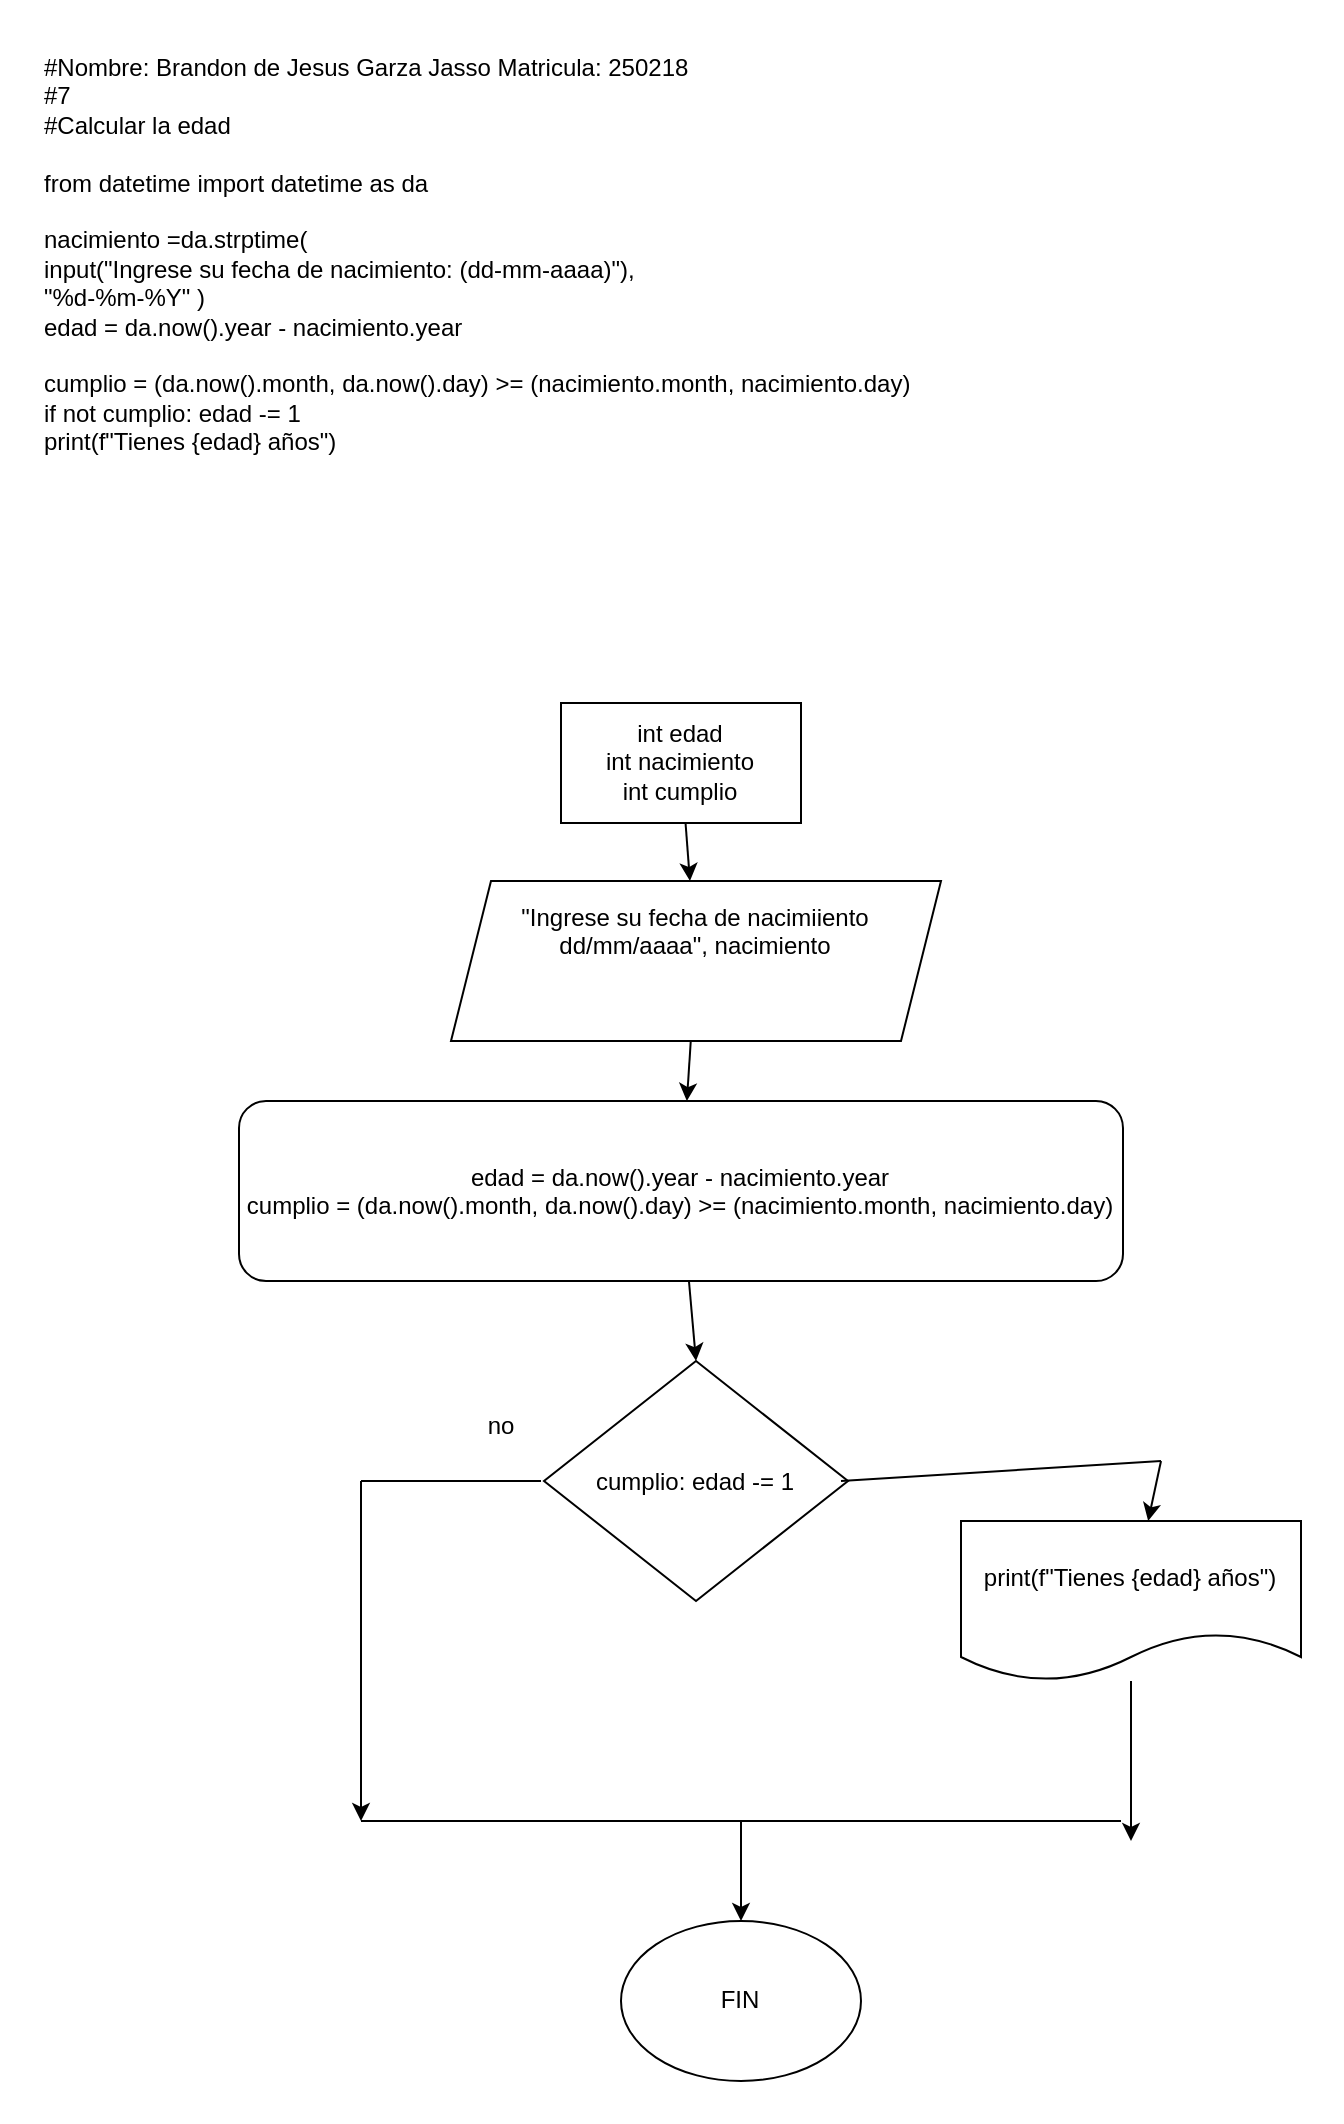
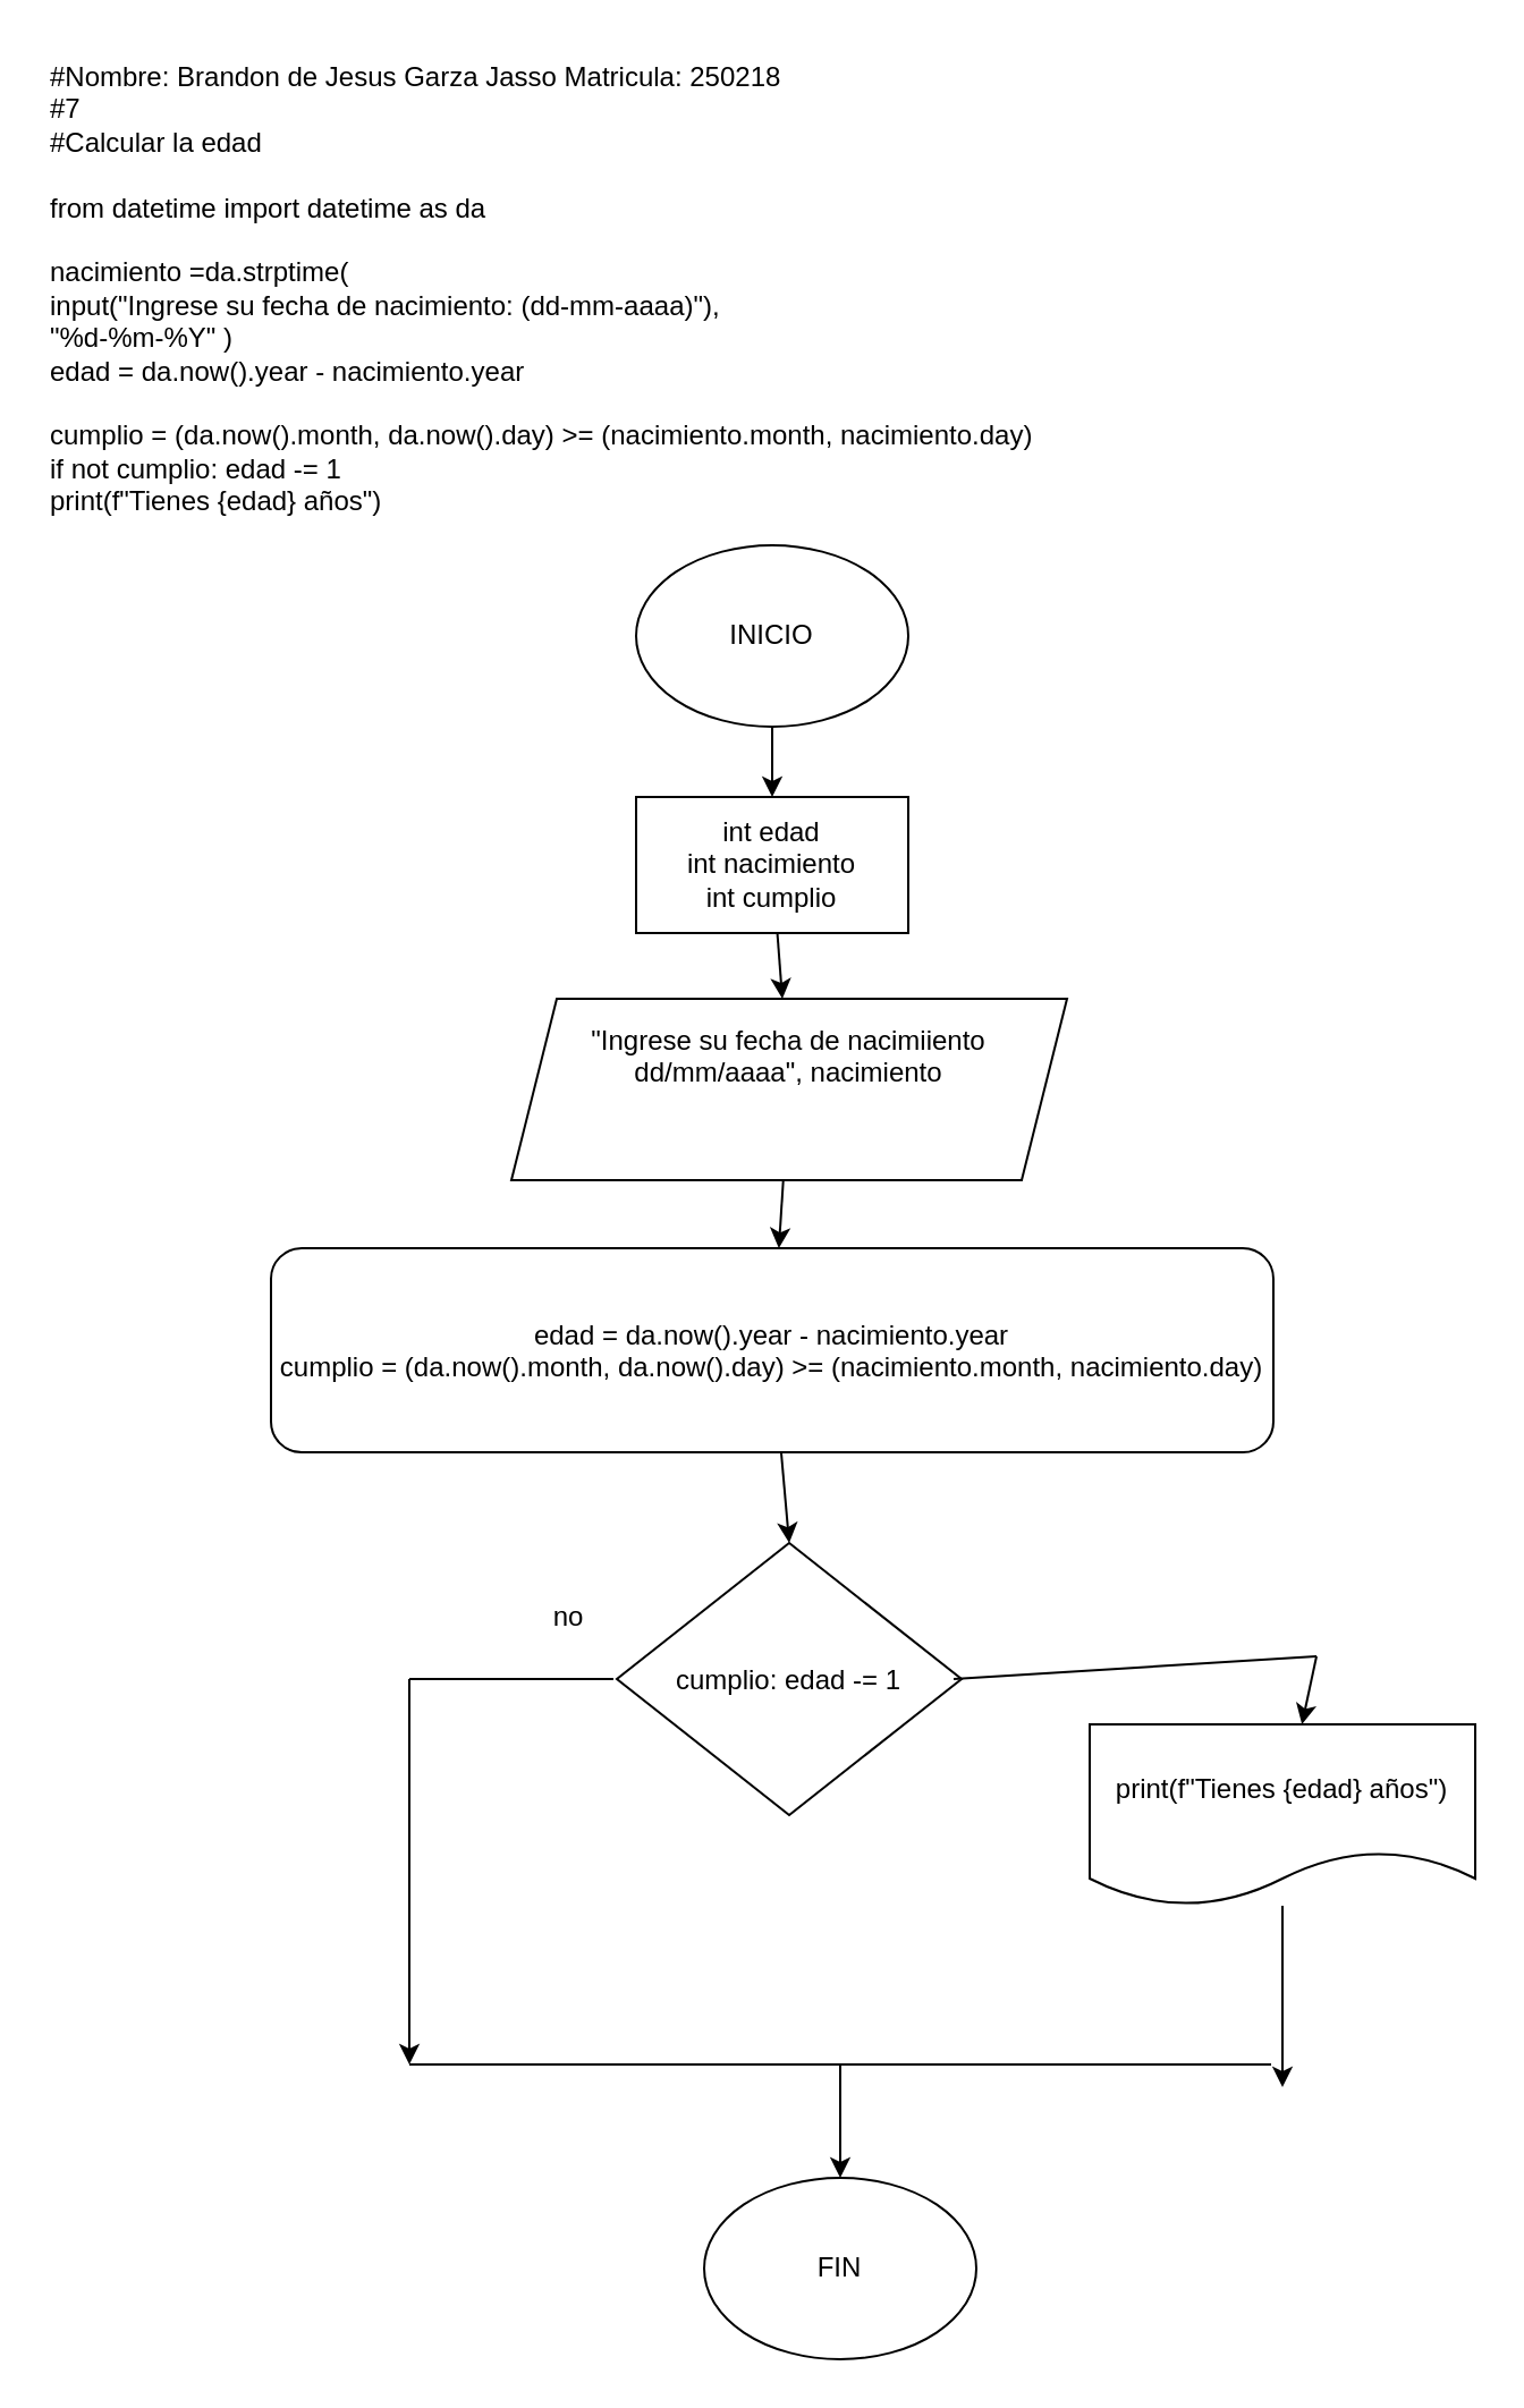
  <mxCell id="0" />
  <mxCell id="1" parent="0" />
+ <mxCell id="2" style="edgeStyle=none;html=1;entryX=0.5;entryY=0;entryDx=0;entryDy=0;" edge="1" parent="1" source="3" target="6"><mxGeometry relative="1" as="geometry" /></mxCell>
+ <mxCell id="3" value="INICIO" style="ellipse;whiteSpace=wrap;html=1;" vertex="1" parent="1"><mxGeometry x="280" y="240" width="120" height="80" as="geometry" /></mxCell>
  <mxCell id="4" value="#Nombre: Brandon de Jesus Garza Jasso            Matricula: 250218 &#10;#7 &#10;#Calcular la edad &#10; &#10;from datetime import datetime as da &#10; &#10;nacimiento =da.strptime( &#10;    input(&quot;Ingrese su fecha de nacimiento: (dd-mm-aaaa)&quot;), &#10;    &quot;%d-%m-%Y&quot; ) &#10;edad = da.now().year - nacimiento.year &#10; &#10;cumplio = (da.now().month, da.now().day) &gt;= (nacimiento.month, nacimiento.day) &#10;if not cumplio: edad -= 1 &#10;print(f&quot;Tienes {edad} años&quot;)" style="text;whiteSpace=wrap;html=1;" vertex="1" parent="1"><mxGeometry x="20" width="470" height="220" as="geometry" y="20" /></mxCell>
  <mxCell id="5" style="edgeStyle=none;html=1;" edge="1" parent="1" source="6" target="9"><mxGeometry relative="1" as="geometry" /></mxCell>
  <mxCell id="6" value="int edad&lt;div&gt;int nacimiento&lt;/div&gt;&lt;div&gt;int cumplio&lt;/div&gt;" style="rounded=0;whiteSpace=wrap;html=1;" vertex="1" parent="1"><mxGeometry x="280" y="351" width="120" height="60" as="geometry" /></mxCell>
  <mxCell id="7" style="edgeStyle=none;html=1;exitX=0.5;exitY=1;exitDx=0;exitDy=0;" edge="1" parent="1" source="9"><mxGeometry relative="1" as="geometry"><mxPoint x="330" y="510" as="targetPoint" /></mxGeometry></mxCell>
  <mxCell id="8" style="edgeStyle=none;html=1;" edge="1" parent="1" source="9" target="11"><mxGeometry relative="1" as="geometry" /></mxCell>
  <mxCell id="9" value="&quot;Ingrese su fecha de nacimiiento dd/mm/aaaa&quot;, nacimiento&lt;div&gt;&lt;br&gt;&lt;/div&gt;&lt;div&gt;&lt;br&gt;&lt;/div&gt;" style="shape=parallelogram;perimeter=parallelogramPerimeter;whiteSpace=wrap;html=1;fixedSize=1;" vertex="1" parent="1"><mxGeometry x="225" y="440" width="245" height="80" as="geometry" /></mxCell>
  <mxCell id="10" style="edgeStyle=none;html=1;entryX=0.5;entryY=0;entryDx=0;entryDy=0;" edge="1" parent="1" source="11" target="12"><mxGeometry relative="1" as="geometry" /></mxCell>
  <mxCell id="11" value="edad = da.now().year - nacimiento.year&#10;cumplio = (da.now().month, da.now().day) &gt;= (nacimiento.month, nacimiento.day)" style="fillColor=default;fontColor=default;rounded=1;" vertex="1" parent="1"><mxGeometry x="119" y="550" width="442" height="90" as="geometry" /></mxCell>
  <mxCell id="12" value="cumplio: edad -= 1" style="rhombus;fontColor=default;" vertex="1" parent="1"><mxGeometry x="271.5" y="680" width="152" height="120" as="geometry" /></mxCell>
  <mxCell id="13" value="no" style="text;html=1;align=center;verticalAlign=middle;resizable=0;points=[];autosize=1;strokeColor=none;fillColor=none;" vertex="1" parent="1"><mxGeometry x="230" y="698" width="40" height="30" as="geometry" /></mxCell>
  <mxCell id="14" style="edgeStyle=none;html=1;" edge="1" parent="1" source="15"><mxGeometry relative="1" as="geometry"><mxPoint x="565" y="920" as="targetPoint" /></mxGeometry></mxCell>
  <mxCell id="15" value="print(f&quot;Tienes {edad} años&quot;)" style="shape=document;boundedLbl=1;" vertex="1" parent="1"><mxGeometry x="480" y="760" width="170" height="80" as="geometry" /></mxCell>
  <mxCell id="16" value="" style="endArrow=none;html=1;" edge="1" parent="1"><mxGeometry width="50" height="50" relative="1" as="geometry"><mxPoint x="420" y="740" as="sourcePoint" /><mxPoint x="580" y="730" as="targetPoint" /></mxGeometry></mxCell>
  <mxCell id="17" value="" style="endArrow=classic;html=1;" edge="1" parent="1" target="15"><mxGeometry width="50" height="50" relative="1" as="geometry"><mxPoint x="580" y="730" as="sourcePoint" /><mxPoint x="630" y="680" as="targetPoint" /></mxGeometry></mxCell>
  <mxCell id="18" value="" style="endArrow=none;html=1;" edge="1" parent="1"><mxGeometry width="50" height="50" relative="1" as="geometry"><mxPoint x="180" y="740" as="sourcePoint" /><mxPoint x="270" y="740" as="targetPoint" /></mxGeometry></mxCell>
  <mxCell id="19" value="" style="endArrow=classic;html=1;" edge="1" parent="1"><mxGeometry width="50" height="50" relative="1" as="geometry"><mxPoint x="180" y="740" as="sourcePoint" /><mxPoint x="180" y="910" as="targetPoint" /></mxGeometry></mxCell>
  <mxCell id="20" value="" style="endArrow=none;html=1;" edge="1" parent="1"><mxGeometry width="50" height="50" relative="1" as="geometry"><mxPoint x="180" y="910" as="sourcePoint" /><mxPoint x="560" y="910" as="targetPoint" /></mxGeometry></mxCell>
  <mxCell id="21" value="" style="endArrow=classic;html=1;" edge="1" parent="1"><mxGeometry width="50" height="50" relative="1" as="geometry"><mxPoint x="370" y="910" as="sourcePoint" /><mxPoint x="370" y="960" as="targetPoint" /></mxGeometry></mxCell>
  <mxCell id="22" value="FIN" style="ellipse;whiteSpace=wrap;html=1;" vertex="1" parent="1"><mxGeometry x="310" y="960" width="120" height="80" as="geometry" /></mxCell>
